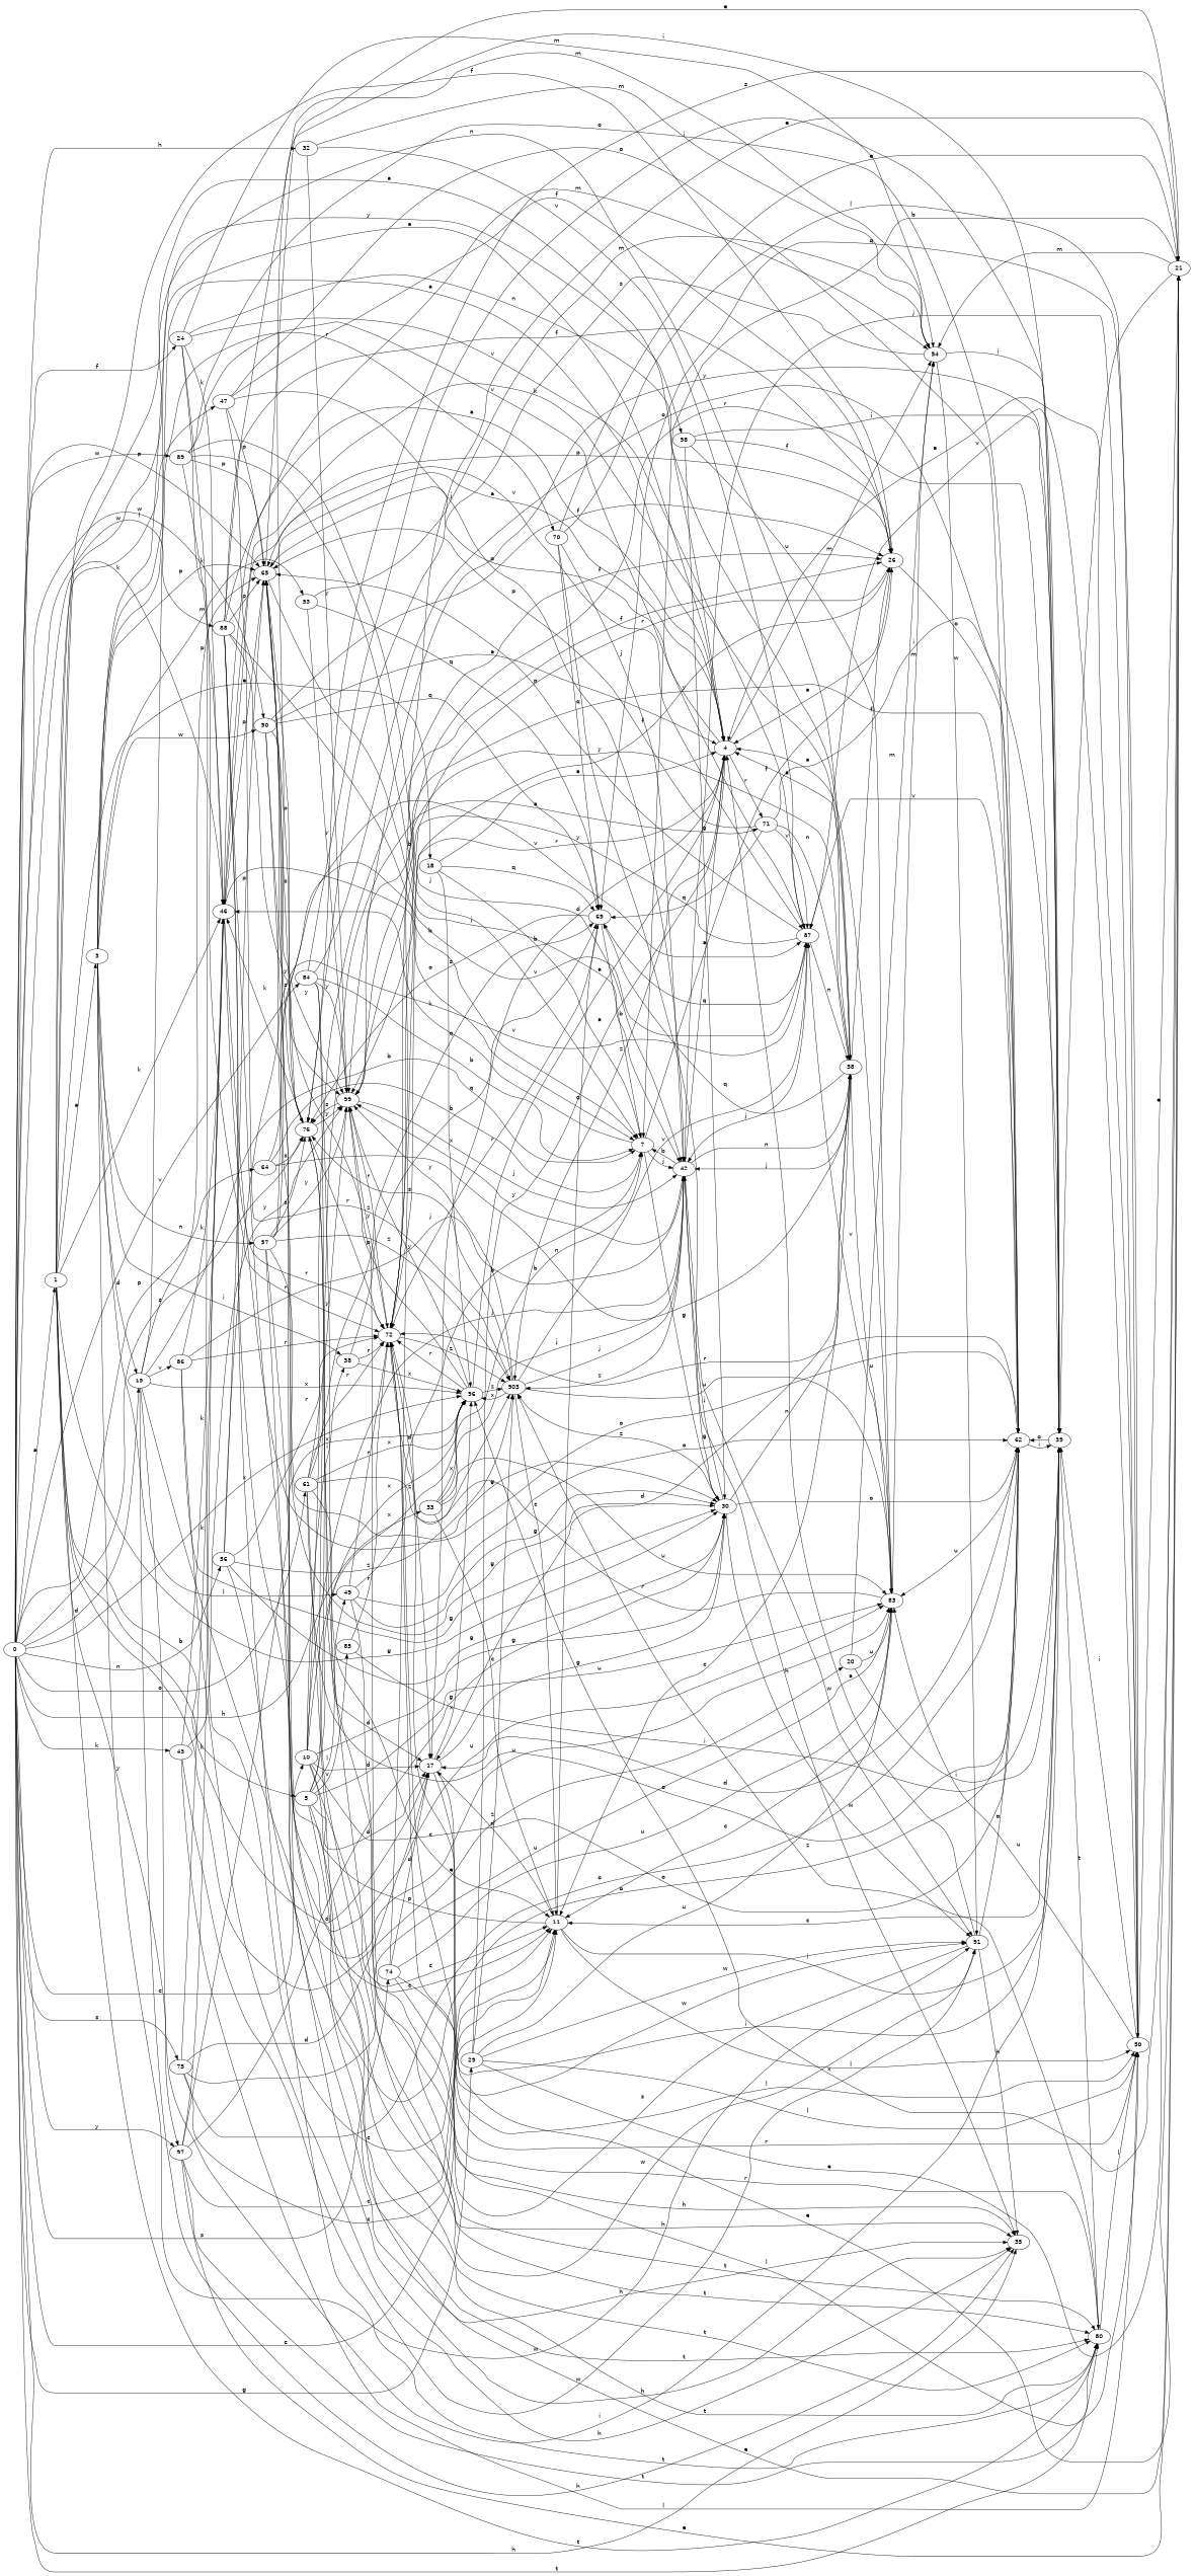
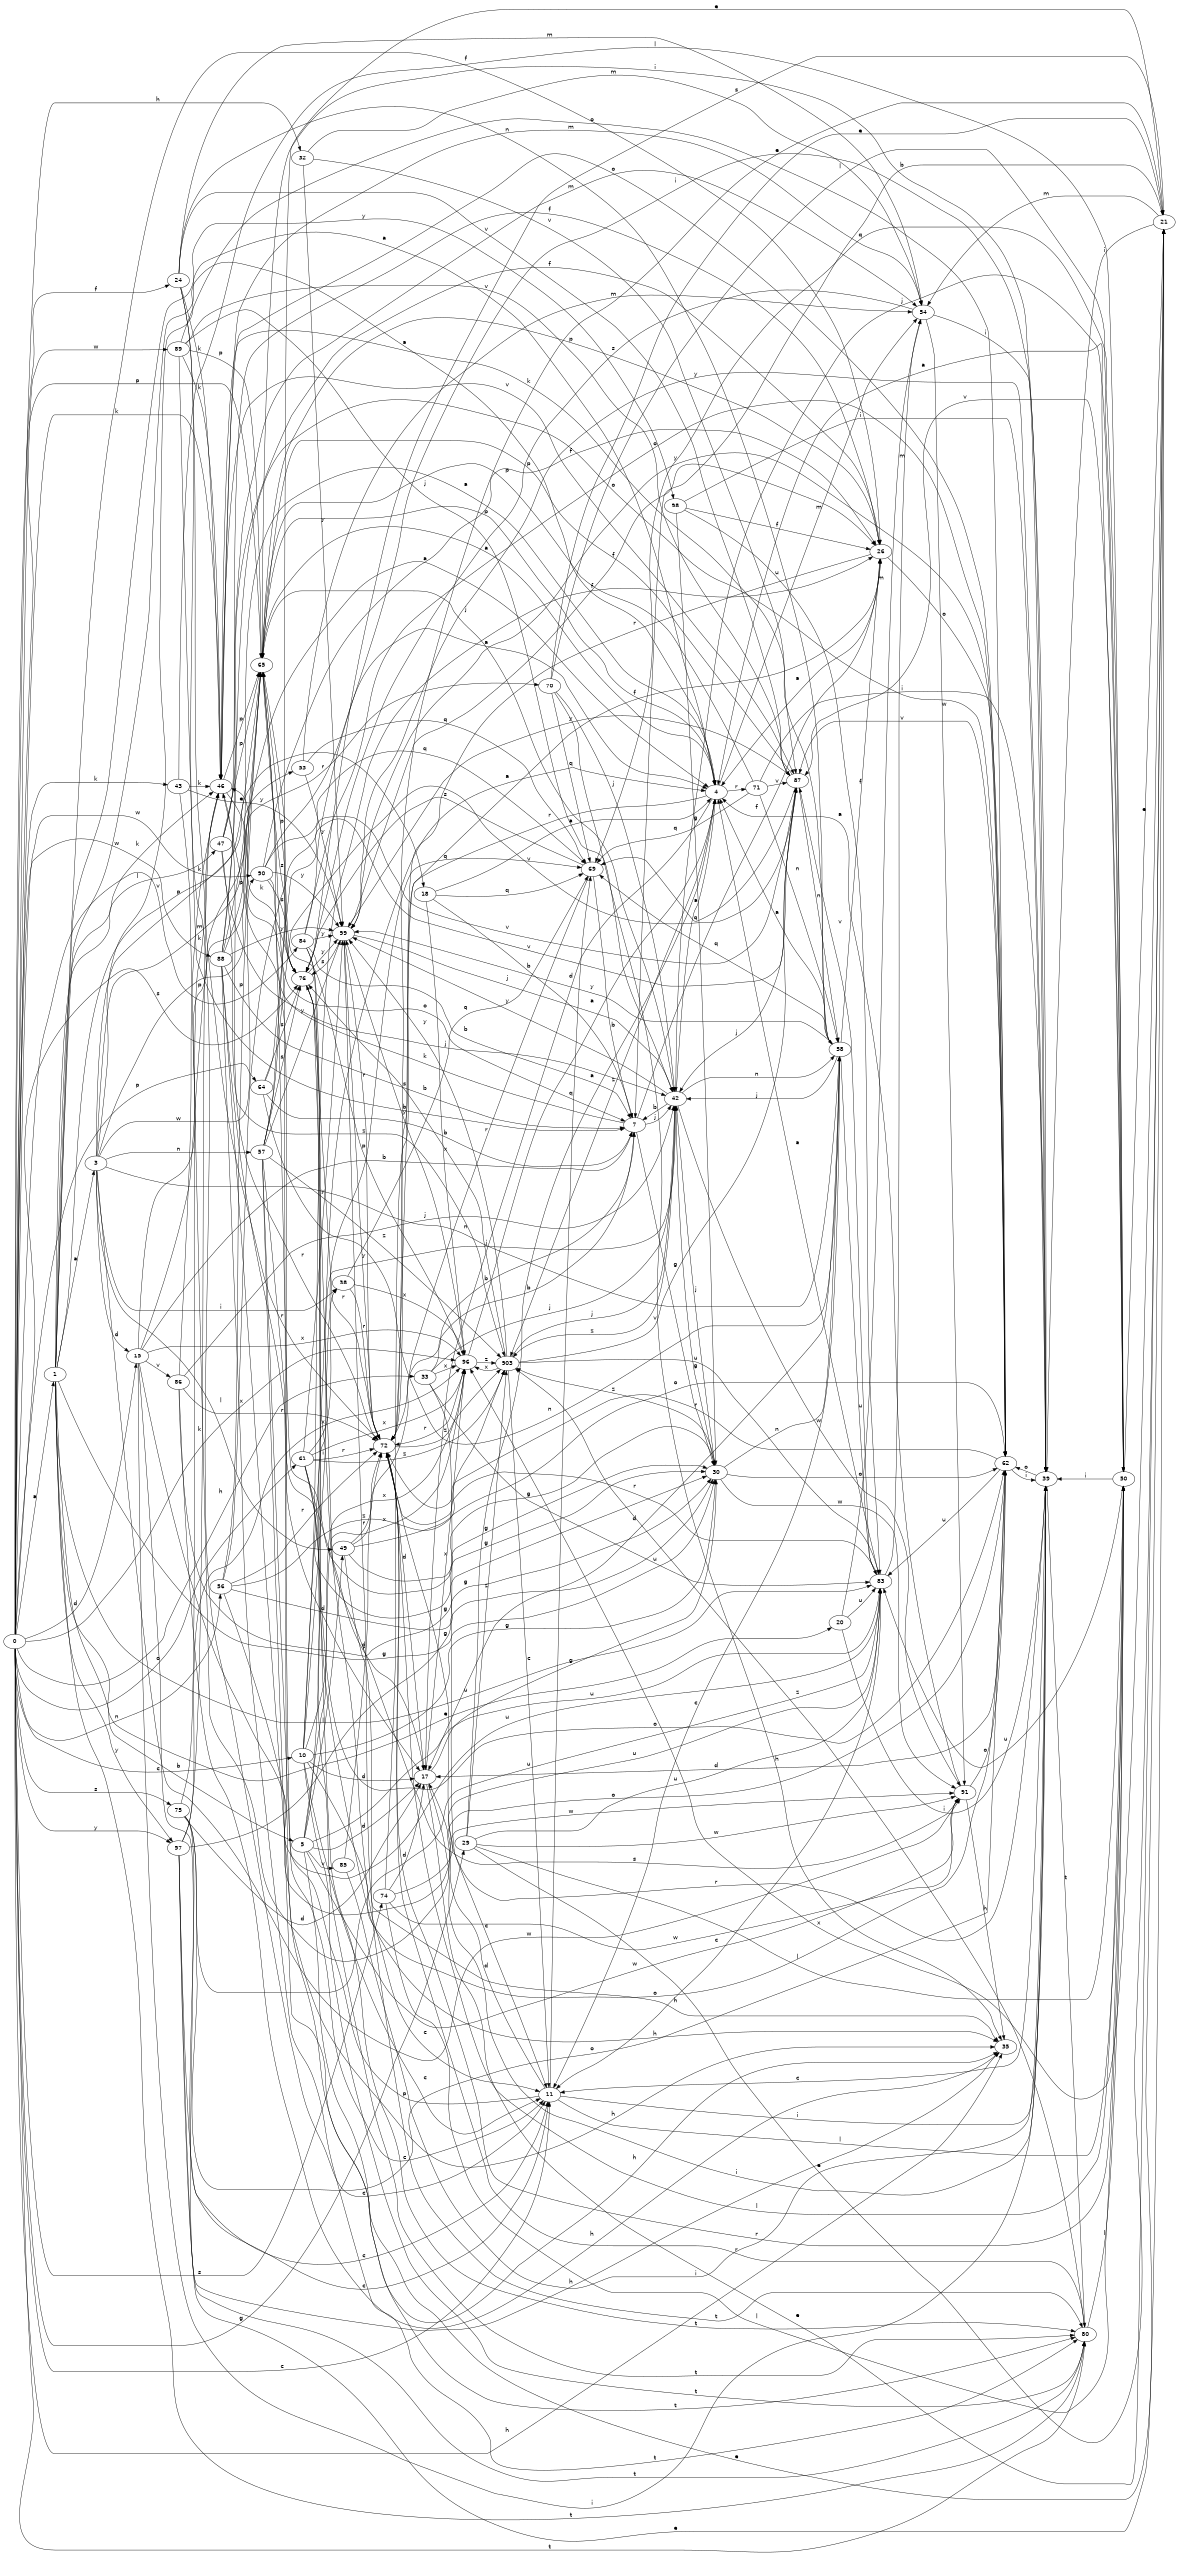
  strict digraph {
    fontname="DejaVu Sans"
    rankdir=LR
    node [fontname="DejaVu Sans"]
    edge [fontname="DejaVu Sans"]
    0
    1
    10
    11
    15
    24
    29
    32
    33
    35
    43
    46
    56
    61
    64
    65
    74
    75
    76
    80
    84
    88
    89
    90
    96
    97
    3
    4
    5
    18
    20
    26
    30
    47
    83
    98
    38
    17
    42
    62
    39
    50
    69
    7
    86
    58
    54
    72
    87
    91
    n51 [label=903]
    21
    99
    49
    53
    57
    70
    71
    85
    0 -> 1 [label=a]
    0 -> 10 [label=c]
    0 -> 11 [label=c]
    0 -> 15 [label=d]
    0 -> 24 [label=f]
    0 -> 29 [label=g]
    0 -> 32 [label=h]
    0 -> 33 [label=h]
    0 -> 35 [label=h]
    0 -> 43 [label=k]
    0 -> 46 [label=k]
    0 -> 56 [label=n]
    0 -> 61 [label=o]
    0 -> 64 [label=p]
    0 -> 65 [label=p]
    0 -> 74 [label=s]
    0 -> 75 [label=s]
    0 -> 76 [label=s]
    0 -> 80 [label=t]
    0 -> 84 [label=v]
    0 -> 88 [label=w]
    0 -> 89 [label=w]
    0 -> 90 [label=w]
    0 -> 96 [label=x]
    0 -> 97 [label=y]
    1 -> 46 [label=k]
    1 -> 80 [label=t]
    1 -> 97 [label=y]
    1 -> 3 [label=a]
    1 -> 4 [label=a]
    1 -> 5 [label=b]
    1 -> 18 [label=e]
    1 -> 20 [label=e]
    1 -> 26 [label=f]
    1 -> 30 [label=g]
    1 -> 47 [label=l]
    1 -> 83 [label=u]
    1 -> 98 [label=y]
    10 -> 11 [label=c]
    10 -> 80 [label=t]
    10 -> 96 [label=x]
    10 -> 26 [label=f]
    10 -> 30 [label=g]
    10 -> 38 [label=i]
    10 -> 17 [label=d]
    10 -> 42 [label=j]
    10 -> 62 [label=o]
    11 -> 65 [label=p]
    11 -> 17 [label=d]
    11 -> 39 [label=i]
    11 -> 50 [label=l]
    11 -> 69 [label=q]
    15 -> 35 [label=h]
    15 -> 65 [label=p]
    15 -> 96 [label=x]
    15 -> 4 [label=a]
    15 -> 83 [label=u]
    15 -> 39 [label=i]
    15 -> 7 [label=b]
    15 -> 86 [label=v]
    24 -> 11 [label=c]
    24 -> 46 [label=k]
    24 -> 58 [label=n]
    24 -> 54 [label=m]
    24 -> 72 [label=r]
    24 -> 87 [label=v]
    29 -> 4 [label=a]
    29 -> 83 [label=u]
    29 -> 50 [label=l]
    29 -> 91 [label=w]
    29 -> n51 [label=z]
    29 -> 21 [label=e]
    32 -> 54 [label=m]
    32 -> 87 [label=v]
    32 -> 99 [label=y]
    33 -> 11 [label=c]
    33 -> 96 [label=x]
    33 -> 83 [label=u]
    33 -> 42 [label=j]
    33 -> 7 [label=b]
    43 -> 46 [label=k]
    43 -> 50 [label=l]
    43 -> 91 [label=w]
    43 -> 99 [label=y]
    46 -> 65 [label=p]
    46 -> 62 [label=o]
    46 -> 7 [label=o]
    46 -> 54 [label=m]
    46 -> 72 [label=r]
    46 -> 87 [label=v]
    56 -> 65 [label=p]
    56 -> 30 [label=g]
    56 -> 62 [label=o]
    56 -> 72 [label=r]
    56 -> 87 [label=v]
    56 -> n51 [label=z]
    61 -> 80 [label=t]
    61 -> 96 [label=x]
    61 -> 17 [label=d]
    61 -> 62 [label=o]
    61 -> 69 [label=q]
    61 -> 72 [label=r]
    61 -> n51 [label=z]
    61 -> 99 [label=y]
    64 -> 76 [label=s]
    64 -> 7 [label=b]
    64 -> 58 [label=n]
    64 -> 87 [label=v]
    65 -> 76 [label=s]
    65 -> 80 [label=t]
    65 -> 4 [label=a]
    65 -> 42 [label=j]
    65 -> 39 [label=i]
    74 -> 26 [label=f]
    74 -> 83 [label=u]
    74 -> 17 [label=d]
    74 -> 50 [label=l]
    74 -> 91 [label=w]
    75 -> 11 [label=c]
    75 -> 46 [label=k]
    75 -> 83 [label=u]
    75 -> 17 [label=d]
    75 -> 62 [label=o]
    76 -> 35 [label=h]
    76 -> 46 [label=k]
    76 -> 65 [label=p]
    76 -> 72 [label=r]
    76 -> 99 [label=y]
    80 -> 50 [label=l]
    80 -> 72 [label=r]
    80 -> n51 [label=z]
    84 -> 11 [label=c]
    84 -> 80 [label=t]
    84 -> 62 [label=o]
    84 -> 39 [label=i]
    84 -> 7 [label=b]
    84 -> 99 [label=y]
    88 -> 35 [label=h]
    88 -> 65 [label=p]
    88 -> 80 [label=t]
    88 -> 4 [label=a]
    88 -> 26 [label=f]
    88 -> 17 [label=d]
    88 -> 7 [label=b]
    88 -> 54 [label=m]
    88 -> 99 [label=y]
    89 -> 46 [label=k]
    89 -> 65 [label=p]
    89 -> 42 [label=j]
    89 -> 62 [label=o]
    89 -> 7 [label=b]
    89 -> 87 [label=v]
    90 -> 76 [label=s]
    90 -> 4 [label=a]
    90 -> 26 [label=f]
    90 -> 30 [label=g]
    90 -> 69 [label=q]
    90 -> 99 [label=y]
    96 -> 65 [label=p]
    96 -> 4 [label=a]
    96 -> 72 [label=r]
    96 -> n51 [label=z]
    96 -> 99 [label=y]
    97 -> 11 [label=c]
    97 -> 46 [label=k]
    97 -> 80 [label=t]
    97 -> 96 [label=x]
    97 -> 30 [label=g]
    97 -> 21 [label=e]
    3 -> 15 [label=d]
    3 -> 65 [label=p]
    3 -> 90 [label=w]
    3 -> 4 [label=a]
    3 -> 38 [label=i]
    3 -> 58 [label=n]
    3 -> 91 [label=w]
    3 -> 49 [label=l]
    3 -> 53 [label=m]
    3 -> 57 [label=n]
    3 -> 70 [label=r]
    4 -> 65 [label=p]
    4 -> 17 [label=d]
    4 -> 54 [label=m]
    4 -> 72 [label=r]
    4 -> n51 [label=z]
    4 -> 71 [label=r]
    5 -> 96 [label=x]
-   5 -> 71 [label=a]
+   5 -> 4 [label=a]
    5 -> 83 [label=u]
    5 -> 17 [label=d]
    5 -> 91 [label=w]
    5 -> 21 [label=e]
    5 -> 49 [label=l]
    5 -> 85 [label=v]
    18 -> 96 [label=x]
    18 -> 4 [label=a]
    18 -> 69 [label=q]
    18 -> 7 [label=b]
    20 -> 83 [label=u]
    20 -> 39 [label=i]
    20 -> 54 [label=m]
    26 -> 65 [label=p]
    26 -> 4 [label=a]
    26 -> 62 [label=o]
    26 -> 72 [label=r]
    30 -> 42 [label=j]
    30 -> 62 [label=o]
    30 -> 58 [label=n]
    30 -> 91 [label=w]
    30 -> n51 [label=z]
    47 -> 65 [label=p]
    47 -> 26 [label=f]
    47 -> 42 [label=j]
    47 -> 62 [label=o]
    47 -> n51 [label=z]
    83 -> 11 [label=c]
    83 -> 4 [label=a]
    83 -> 54 [label=m]
    83 -> 72 [label=r]
    83 -> 87 [label=v]
    98 -> 26 [label=f]
    98 -> 30 [label=g]
    98 -> 83 [label=u]
    98 -> 39 [label=i]
    38 -> 96 [label=x]
    38 -> 69 [label=q]
    38 -> 72 [label=r]
    17 -> 96 [label=x]
    17 -> 30 [label=g]
    17 -> 39 [label=i]
    17 -> 21 [label=e]
    42 -> 4 [label=a]
    42 -> 30 [label=g]
    42 -> 7 [label=b]
    42 -> 58 [label=n]
    42 -> 91 [label=w]
    42 -> n51 [label=z]
    42 -> 99 [label=y]
    62 -> 83 [label=u]
    62 -> 17 [label=d]
    62 -> 39 [label=i]
    62 -> 72 [label=r]
    62 -> 87 [label=v]
    62 -> 99 [label=y]
    39 -> 11 [label=c]
    39 -> 80 [label=t]
    39 -> 62 [label=o]
    39 -> 72 [label=r]
    39 -> 99 [label=y]
    50 -> 4 [label=a]
    50 -> 83 [label=u]
    50 -> 42 [label=j]
    50 -> 39 [label=i]
    50 -> 69 [label=q]
    50 -> 72 [label=r]
    50 -> 87 [label=v]
    50 -> 21 [label=e]
    69 -> 76 [label=s]
    69 -> 7 [label=b]
    69 -> 72 [label=r]
    7 -> 46 [label=k]
    7 -> 26 [label=f]
    7 -> 30 [label=g]
    7 -> 42 [label=j]
    86 -> 35 [label=h]
    86 -> 46 [label=k]
    86 -> 30 [label=g]
    86 -> 42 [label=j]
    86 -> 72 [label=r]
    58 -> 11 [label=c]
    58 -> 46 [label=k]
    58 -> 4 [label=a]
    58 -> 26 [label=f]
    58 -> 83 [label=u]
    58 -> 17 [label=d]
    58 -> 42 [label=j]
    58 -> 69 [label=q]
    58 -> 99 [label=y]
    54 -> 76 [label=s]
    54 -> 39 [label=i]
    54 -> 91 [label=w]
    72 -> 17 [label=d]
    72 -> 50 [label=l]
    72 -> n51 [label=z]
    72 -> 21 [label=e]
    72 -> 99 [label=y]
    87 -> 65 [label=p]
    87 -> 42 [label=j]
    87 -> 69 [label=q]
    87 -> 58 [label=n]
    87 -> 99 [label=y]
    91 -> 35 [label=h]
    91 -> 76 [label=s]
    91 -> 4 [label=a]
    91 -> 62 [label=o]
    n51 -> 11 [label=c]
    n51 -> 76 [label=s]
    n51 -> 96 [label=x]
    n51 -> 83 [label=u]
    n51 -> 42 [label=j]
    n51 -> 87 [label=v]
    n51 -> 99 [label=y]
    21 -> 76 [label=s]
    21 -> 96 [label=x]
    21 -> 39 [label=i]
    21 -> 7 [label=b]
    21 -> 54 [label=m]
    99 -> 35 [label=h]
    99 -> 76 [label=s]
    99 -> 26 [label=f]
    99 -> 42 [label=j]
    99 -> 72 [label=r]
    49 -> 80 [label=t]
    49 -> 30 [label=g]
    49 -> 62 [label=o]
    49 -> 7 [label=b]
    49 -> 72 [label=r]
    53 -> 69 [label=q]
    53 -> 54 [label=m]
    53 -> 99 [label=y]
    57 -> 11 [label=c]
    57 -> 35 [label=h]
    57 -> 76 [label=s]
    57 -> 30 [label=g]
    57 -> 87 [label=v]
    57 -> n51 [label=z]
    57 -> 21 [label=e]
    57 -> 99 [label=y]
    70 -> 35 [label=h]
    70 -> 42 [label=j]
    70 -> 50 [label=l]
    70 -> 69 [label=q]
    70 -> 21 [label=e]
    71 -> 65 [label=p]
    71 -> 39 [label=i]
    71 -> 69 [label=q]
    71 -> 58 [label=n]
    71 -> 87 [label=v]
    85 -> 39 [label=i]
    85 -> 72 [label=r]
  }
